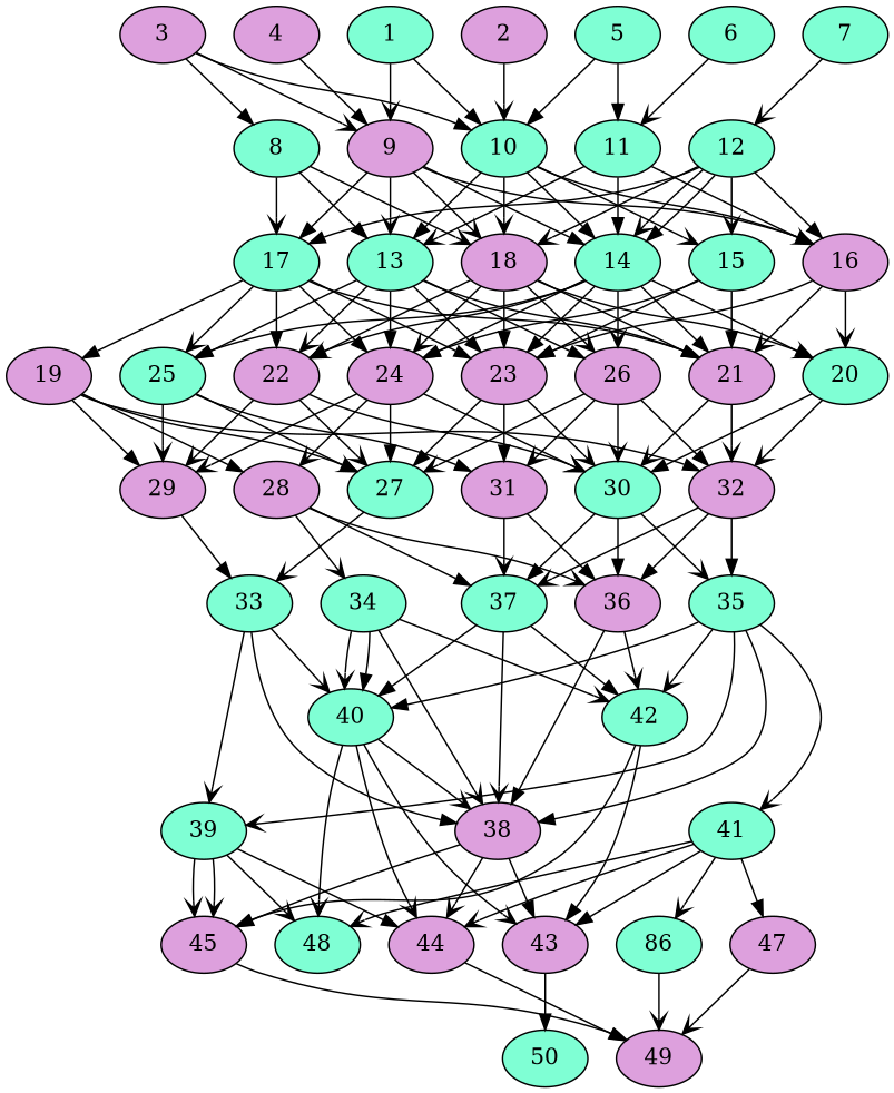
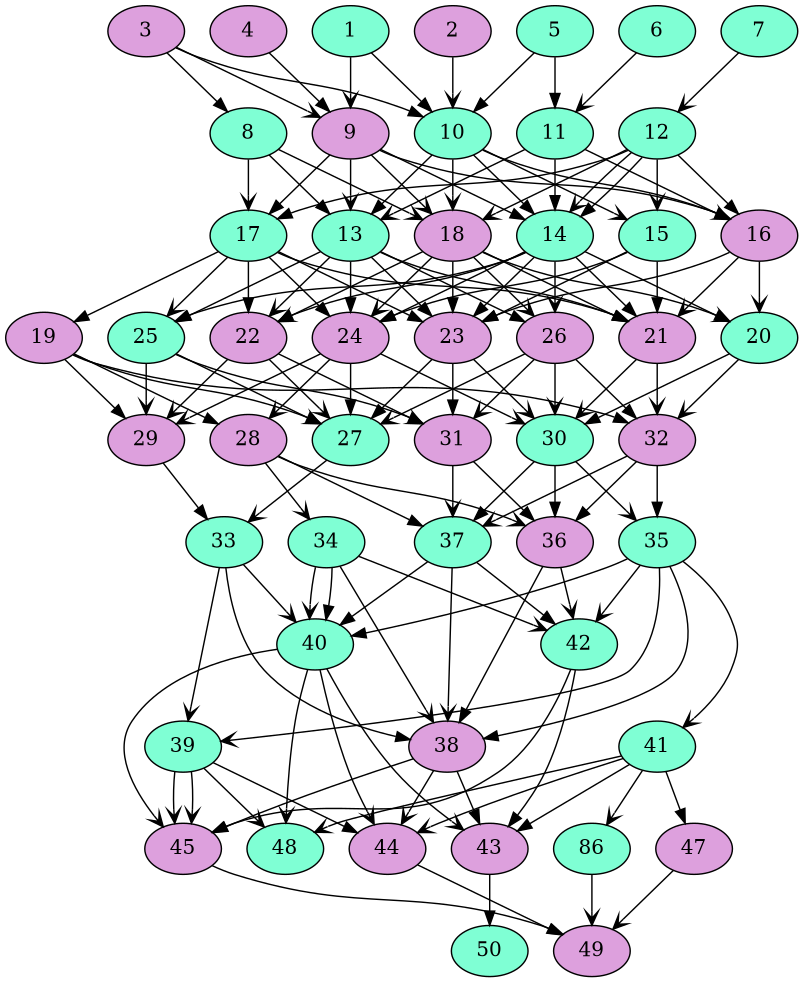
  digraph {
    node [alpha=0.11 fillcolor=aquamarine style=filled]
    edge [arrowhead=normal]
    1 [alpha=0.14 expect_size=45120512]
    9 [alpha=0.17 expect_size=35313664 fillcolor=plum]
    10 [alpha=0.04 expect_size=37524480]
    13 [alpha=0.16 expect_size=17790976]
    17 [alpha=0.07 expect_size=28776448]
    18 [alpha=0.07 expect_size=47663104 fillcolor=plum]
    14 [alpha=0.07 expect_size=46015488]
    16 [alpha=0.19 expect_size=28339200 fillcolor=plum]
    15 [expect_size=5326848]
    21 [alpha=0.02 expect_size=27066368 fillcolor=plum]
    22 [alpha=0.04 expect_size=46263296 fillcolor=plum]
    23 [alpha=0.14 expect_size=18193408 fillcolor=plum]
    24 [alpha=0.18 expect_size=8169472 fillcolor=plum]
    25 [alpha=0.07 expect_size=24739840]
    26 [alpha=0.04 expect_size=50345984 fillcolor=plum]
    19 [alpha=0.05 expect_size=24130560 fillcolor=plum]
    20 [alpha=0.05 expect_size=17667072]
    2 [expect_size=15235072 fillcolor=plum]
    3 [alpha=0.12 expect_size=26238976 fillcolor=plum]
    8 [alpha=0.10 expect_size=16791552]
    4 [alpha=0.03 expect_size=36217856 fillcolor=plum]
    5 [alpha=0.10 expect_size=18488320]
    11 [alpha=0.08 expect_size=6054912]
    6 [alpha=0.00 expect_size=22662144]
    7 [alpha=0.08 expect_size=35274752]
    12 [alpha=0.08 expect_size=38209536]
    32 [expect_size=15086592 fillcolor=plum]
    30 [alpha=0.15 expect_size=44332032]
    27 [alpha=0.13 expect_size=47912960]
    29 [alpha=0.14 expect_size=33145856 fillcolor=plum]
    31 [alpha=0.16 expect_size=9290752 fillcolor=plum]
    28 [alpha=0.07 expect_size=17265664 fillcolor=plum]
    36 [alpha=0.14 expect_size=23752704 fillcolor=plum]
    37 [expect_size=32666624]
    35 [alpha=0.06 expect_size=6749184]
    33 [expect_size=24526848]
    34 [alpha=0.09 expect_size=11422720]
    38 [alpha=0.06 expect_size=16337920 fillcolor=plum]
    39 [alpha=0.09 expect_size=33500160]
    40 [alpha=0.18 expect_size=19853312]
    42 [expect_size=44978176]
    41 [alpha=0.16 expect_size=7680000]
    43 [alpha=0.12 expect_size=23156736 fillcolor=plum]
    44 [alpha=0.14 expect_size=49137664 fillcolor=plum]
    45 [alpha=0.04 expect_size=22135808 fillcolor=plum]
    48 [alpha=0.13 expect_size=46866432]
    n47 [alpha=0.13 expect_size=36606976 label=86]
    47 [alpha=0.01 expect_size=21277696 fillcolor=plum]
    50 [alpha=0.19 expect_size=36651008]
    49 [alpha=0.18 expect_size=14237696 fillcolor=plum]
    1 -> 9 [arrowhead=vee]
    1 -> 10
    9 -> 13 [arrowhead=vee]
    9 -> 17
    9 -> 18 [arrowhead=vee]
    9 -> 14
    9 -> 16
    10 -> 13
    10 -> 18 [arrowhead=vee]
    10 -> 14
    10 -> 16
    10 -> 15 [arrowhead=vee]
    13 -> 21
    13 -> 22 [arrowhead=vee]
    13 -> 23
    13 -> 24
    13 -> 25
    13 -> 26
    17 -> 21
    17 -> 22
    17 -> 23
    17 -> 24
    17 -> 25 [arrowhead=vee]
    17 -> 19
    18 -> 21
    18 -> 22 [arrowhead=vee]
    18 -> 23
    18 -> 24 [arrowhead=vee]
    18 -> 26 [arrowhead=vee]
    18 -> 20 [arrowhead=vee]
    14 -> 21
    14 -> 22
    14 -> 23
    14 -> 24
    14 -> 25
    14 -> 26 [arrowhead=vee]
    14 -> 20
    16 -> 21 [arrowhead=vee]
    16 -> 23
    16 -> 20 [arrowhead=vee]
    15 -> 21
    15 -> 23
    15 -> 24
    21 -> 32 [arrowhead=vee]
    21 -> 30 [arrowhead=vee]
-   22 -> 30 [arrowhead=vee]
+   22 -> 31 [arrowhead=vee]
    22 -> 27 [arrowhead=vee]
    22 -> 29 [arrowhead=vee]
    23 -> 30 [arrowhead=vee]
    23 -> 27
    23 -> 31
    24 -> 30 [arrowhead=vee]
    24 -> 27
    24 -> 29 [arrowhead=vee]
    24 -> 28 [arrowhead=vee]
    25 -> 27 [arrowhead=vee]
    25 -> 29 [arrowhead=vee]
    25 -> 31
    26 -> 32
    26 -> 30 [arrowhead=vee]
    26 -> 27 [arrowhead=vee]
    26 -> 31 [arrowhead=vee]
    19 -> 32
    19 -> 27
    19 -> 29
    19 -> 28
    20 -> 32 [arrowhead=vee]
    20 -> 30
    2 -> 10 [arrowhead=vee]
    3 -> 9 [arrowhead=vee]
    3 -> 10
    3 -> 8
    8 -> 13
    8 -> 17 [arrowhead=vee]
    8 -> 18 [arrowhead=vee]
    4 -> 9
    5 -> 10
    5 -> 11
    11 -> 13 [arrowhead=vee]
    11 -> 14
    11 -> 16 [arrowhead=vee]
    6 -> 11 [arrowhead=vee]
    7 -> 12 [arrowhead=vee]
    12 -> 17
    12 -> 18 [arrowhead=vee]
    12 -> 14 [arrowhead=vee]
    12 -> 14
    12 -> 16
    12 -> 15 [arrowhead=vee]
    32 -> 36
    32 -> 37 [arrowhead=vee]
    32 -> 35
    30 -> 36
    30 -> 37
    30 -> 35 [arrowhead=vee]
    27 -> 33 [arrowhead=vee]
    29 -> 33
    31 -> 36
    31 -> 37 [arrowhead=vee]
    28 -> 36 [arrowhead=vee]
    28 -> 37
    28 -> 34 [arrowhead=vee]
    36 -> 38
    36 -> 42 [arrowhead=vee]
    37 -> 38 [arrowhead=vee]
    37 -> 40
    37 -> 42
    35 -> 38
    35 -> 39 [arrowhead=vee]
    35 -> 40
    35 -> 42 [arrowhead=vee]
    35 -> 41 [arrowhead=vee]
    33 -> 38
    33 -> 39 [arrowhead=vee]
    33 -> 40 [arrowhead=vee]
    34 -> 38 [arrowhead=vee]
    34 -> 40 [arrowhead=vee]
    34 -> 40
    34 -> 42 [arrowhead=vee]
    38 -> 43
    38 -> 44 [arrowhead=vee]
    38 -> 45
    39 -> 44
    39 -> 45 [arrowhead=vee]
    39 -> 45 [arrowhead=vee]
    39 -> 48 [arrowhead=vee]
    40 -> 43 [arrowhead=vee]
    40 -> 44 [arrowhead=vee]
-   40 -> 38 [arrowhead=vee]
+   40 -> 45 [arrowhead=vee]
    40 -> 48 [arrowhead=vee]
    42 -> 43
    42 -> 45
    41 -> 43
    41 -> 44 [arrowhead=vee]
    41 -> 48 [arrowhead=vee]
    41 -> n47 [arrowhead=vee]
    41 -> 47
    43 -> 50
    44 -> 49
    45 -> 49
    n47 -> 49 [arrowhead=vee]
    47 -> 49 [arrowhead=vee]
  }
